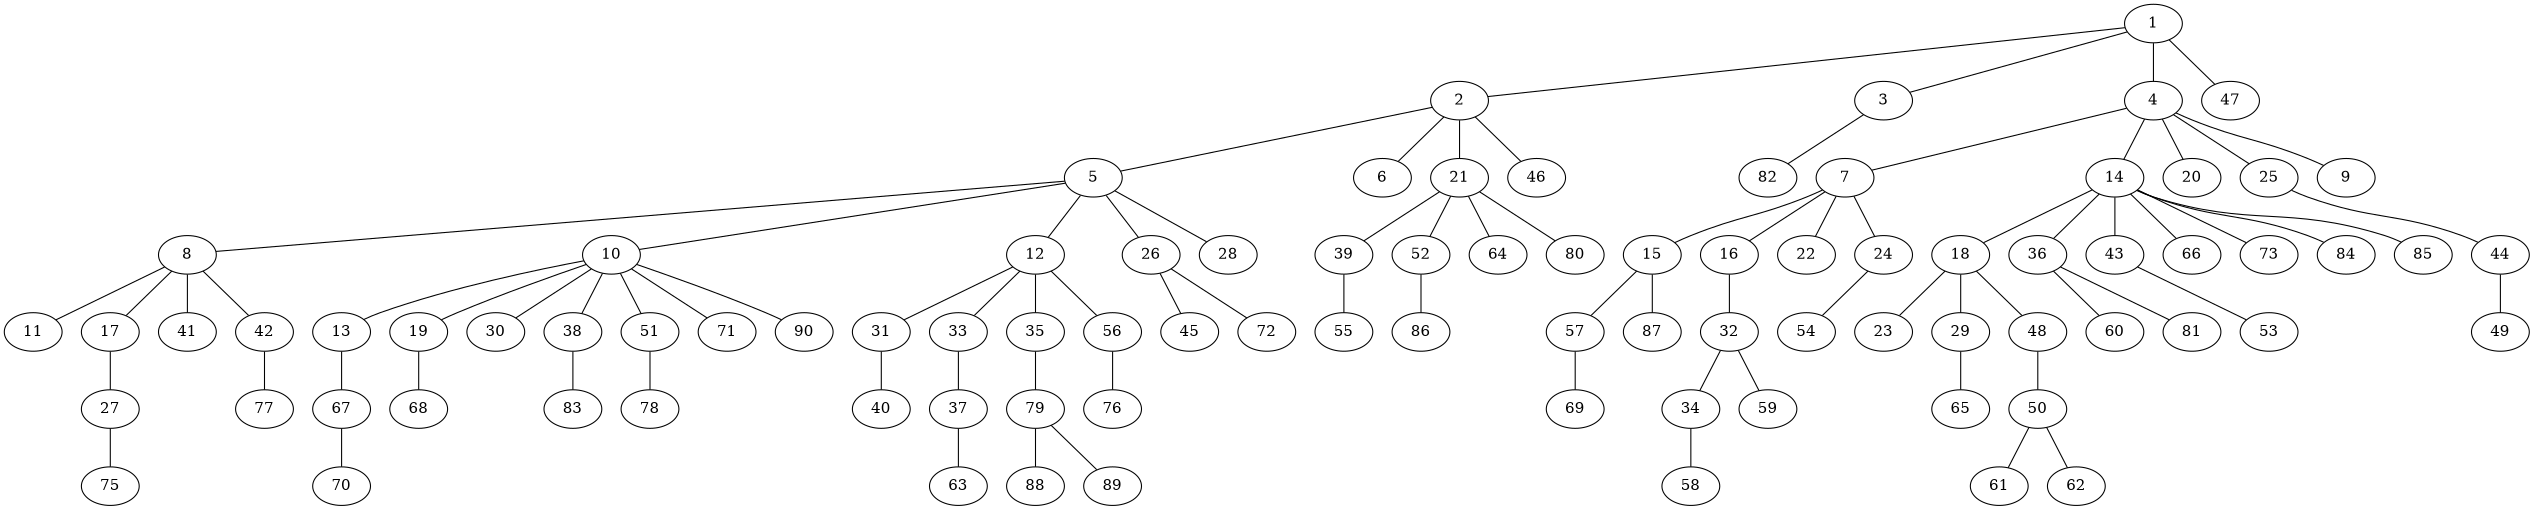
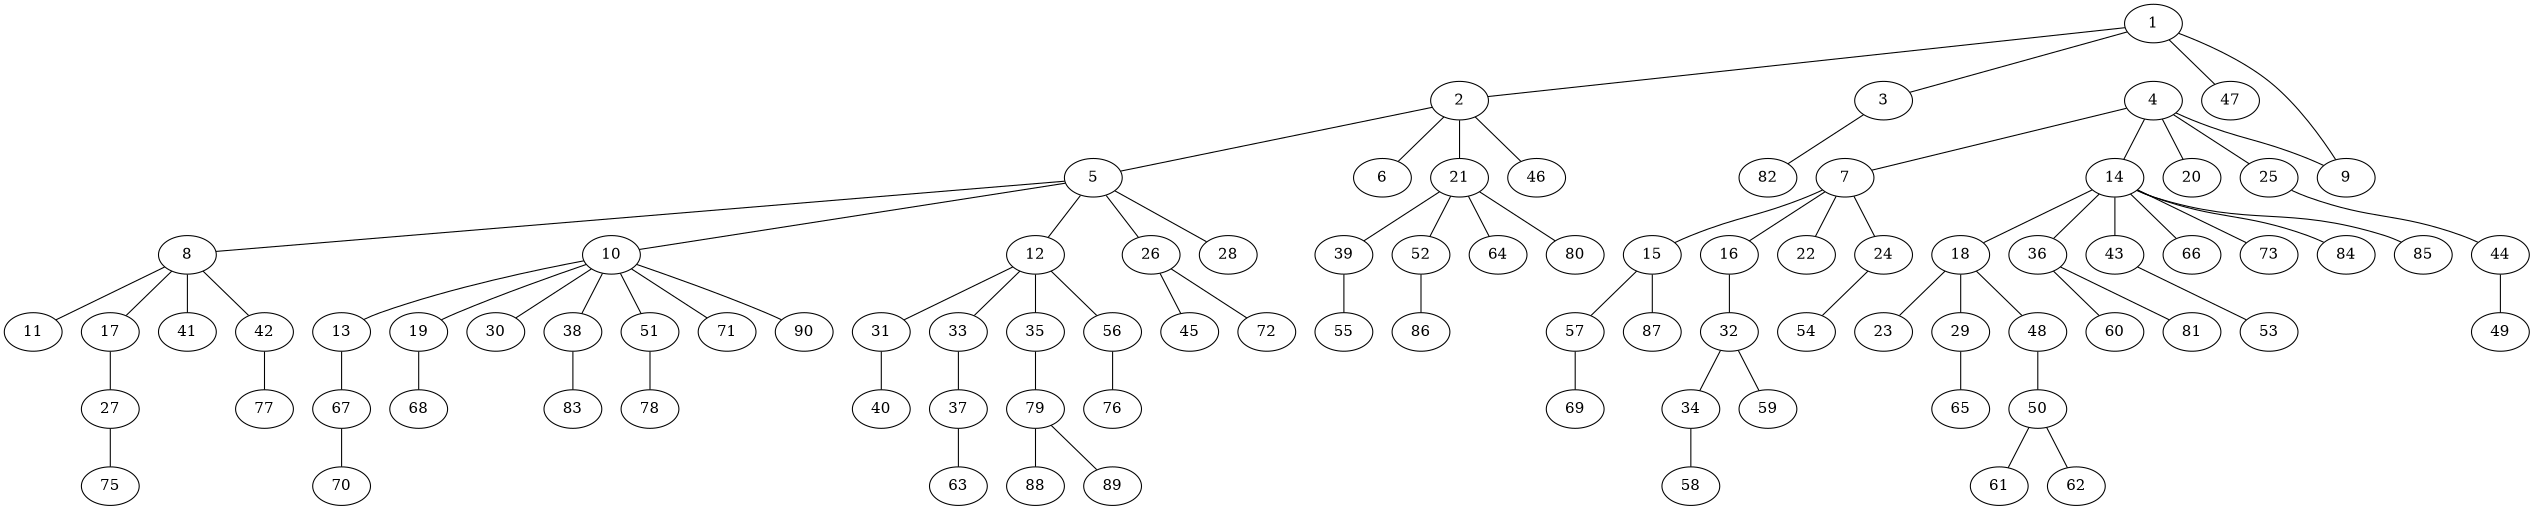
  graph {
    1
    2
    3
    4
    47
    5
    6
    21
    46
    82
    7
    9
    14
    20
    25
    8
    10
    12
    26
    28
    39
    52
    64
    80
    15
    16
    22
    24
    18
    36
    43
    66
    73
    84
    85
    44
    11
    17
    41
    42
    13
    19
    30
    38
    51
    71
    90
    31
    33
    35
    56
    45
    72
    55
    86
    57
    87
    32
    54
    23
    29
    48
    60
    81
    53
    49
    27
    77
    67
    68
    83
    78
    40
    37
    79
    76
    69
    34
    59
    75
    70
    63
    88
    89
    65
    50
    58
    61
    62
    1 -- 2
    1 -- 3
-   1 -- 4
+   1 -- 9
    1 -- 47
    2 -- 5
    2 -- 6
    2 -- 21
    2 -- 46
    3 -- 82
    4 -- 7
    4 -- 9
    4 -- 14
    4 -- 20
    4 -- 25
    5 -- 8
    5 -- 10
    5 -- 12
    5 -- 26
    5 -- 28
    21 -- 39
    21 -- 52
    21 -- 64
    21 -- 80
    7 -- 15
    7 -- 16
    7 -- 22
    7 -- 24
    14 -- 18
    14 -- 36
    14 -- 43
    14 -- 66
    14 -- 73
    14 -- 84
    14 -- 85
    25 -- 44
    8 -- 11
    8 -- 17
    8 -- 41
    8 -- 42
    10 -- 13
    10 -- 19
    10 -- 30
    10 -- 38
    10 -- 51
    10 -- 71
    10 -- 90
    12 -- 31
    12 -- 33
    12 -- 35
    12 -- 56
    26 -- 45
    26 -- 72
    39 -- 55
    52 -- 86
    15 -- 57
    15 -- 87
    16 -- 32
    24 -- 54
    18 -- 23
    18 -- 29
    18 -- 48
    36 -- 60
    36 -- 81
    43 -- 53
    44 -- 49
    17 -- 27
    42 -- 77
    13 -- 67
    19 -- 68
    38 -- 83
    51 -- 78
    31 -- 40
    33 -- 37
    35 -- 79
    56 -- 76
    57 -- 69
    32 -- 34
    32 -- 59
    29 -- 65
    48 -- 50
    27 -- 75
    67 -- 70
    37 -- 63
    79 -- 88
    79 -- 89
    34 -- 58
    50 -- 61
    50 -- 62
  }
